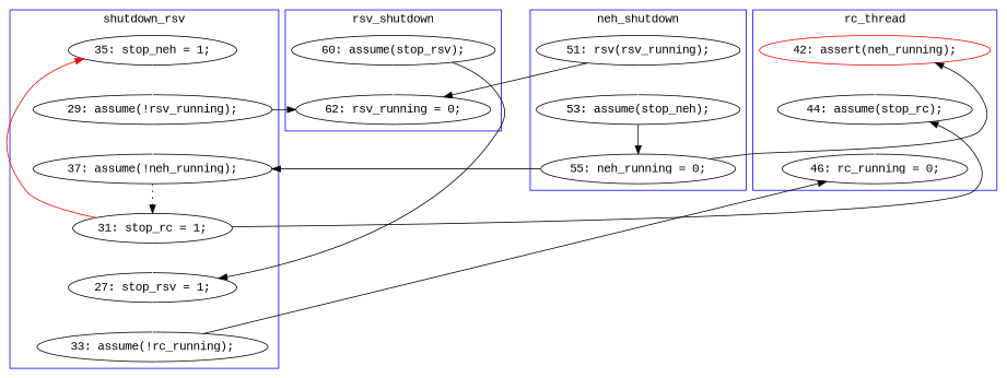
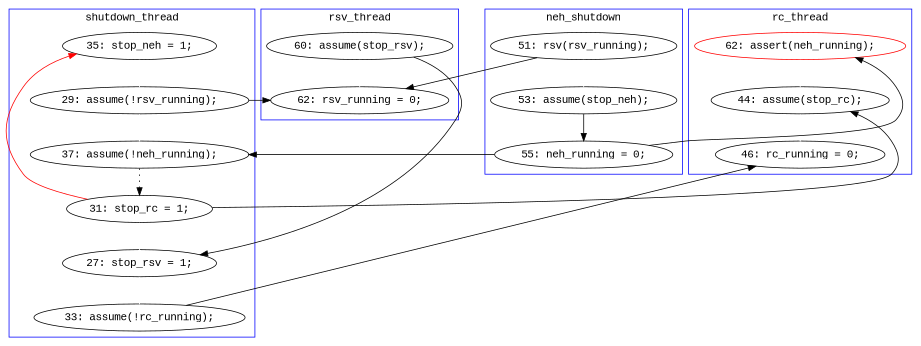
  digraph {
    fontname="Liberation Mono"
    node [fontname="Liberation Mono"]
    edge [color=black fontname="Liberation Mono" style=solid]
    n1 [label="44: assume(stop_rc);"]
    n2 [label="46: rc_running = 0;"]
-   n3 [color=red label="42: assert(neh_running);"]
+   n3 [color=red label="62: assert(neh_running);"]
    n4 [label="62: rsv_running = 0;"]
    n5 [label="60: assume(stop_rsv);"]
    n6 [label="29: assume(!rsv_running);"]
    n7 [label="27: stop_rsv = 1;"]
    n8 [label="33: assume(!rc_running);"]
    n9 [label="31: stop_rc = 1;"]
    n10 [label="35: stop_neh = 1;"]
    n11 [label="37: assume(!neh_running);"]
    n12 [label="51: rsv(rsv_running);"]
    n13 [label="53: assume(stop_neh);"]
    n14 [label="55: neh_running = 0;"]
    subgraph cluster_1 {
      color=blue
      label=rc_thread
      n1
      n2
      n3
    }
    subgraph cluster_2 {
      color=blue
-     label=rsv_shutdown
+     label=rsv_thread
      n4
      n5
    }
    subgraph cluster_3 {
      color=blue
-     label=shutdown_rsv
+     label=shutdown_thread
      n6
      n7
      n8
      n9
      n10
      n11
    }
    subgraph cluster_4 {
      color=blue
      label=neh_shutdown
      n12
      n13
      n14
    }
    n1 -> n2 [color=white]
    n3 -> n1 [color=white]
    n5 -> n4 [color=white]
    n5 -> n7 [constraint=false]
    n6 -> n4 [constraint=false]
    n6 -> n11 [color=white]
    n7 -> n8 [color=white]
    n8 -> n2 [constraint=false]
    n9 -> n1 [constraint=false]
    n9 -> n7 [color=white]
    n9 -> n10 [color=red constraint=false]
    n10 -> n6 [color=white]
    n11 -> n9 [style=dotted]
    n12 -> n4 [constraint=false]
    n12 -> n13 [color=white]
    n13 -> n14
    n14 -> n3 [constraint=false]
    n14 -> n11 [constraint=false]
  }
